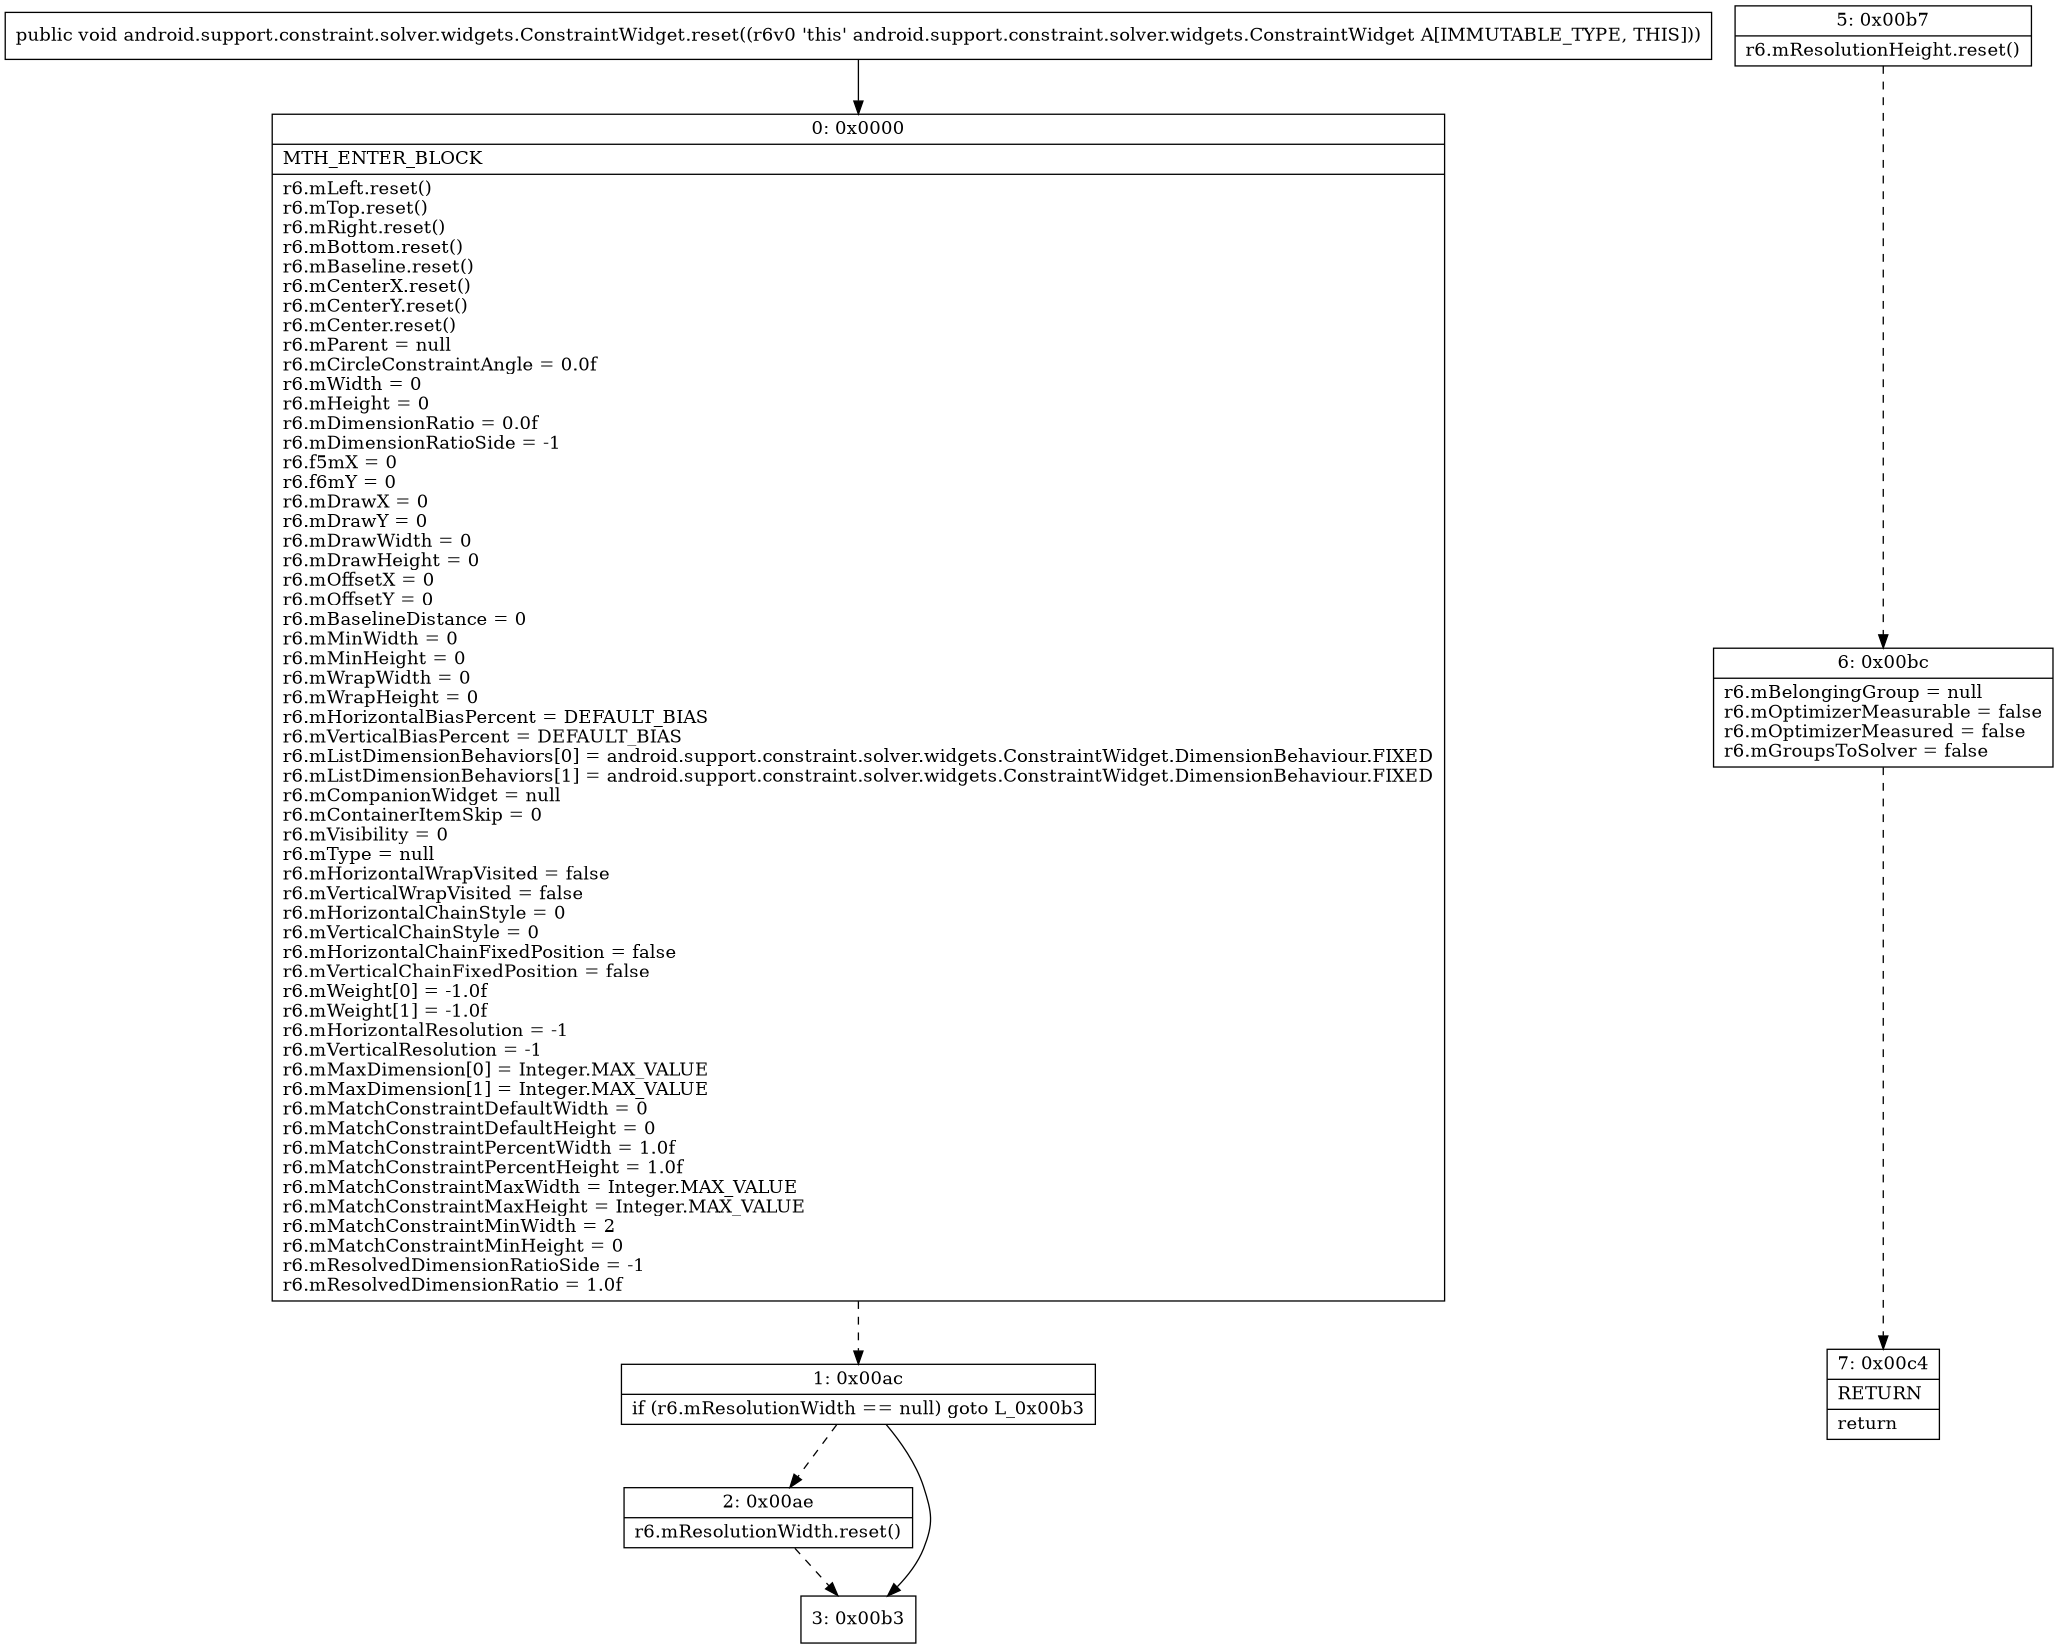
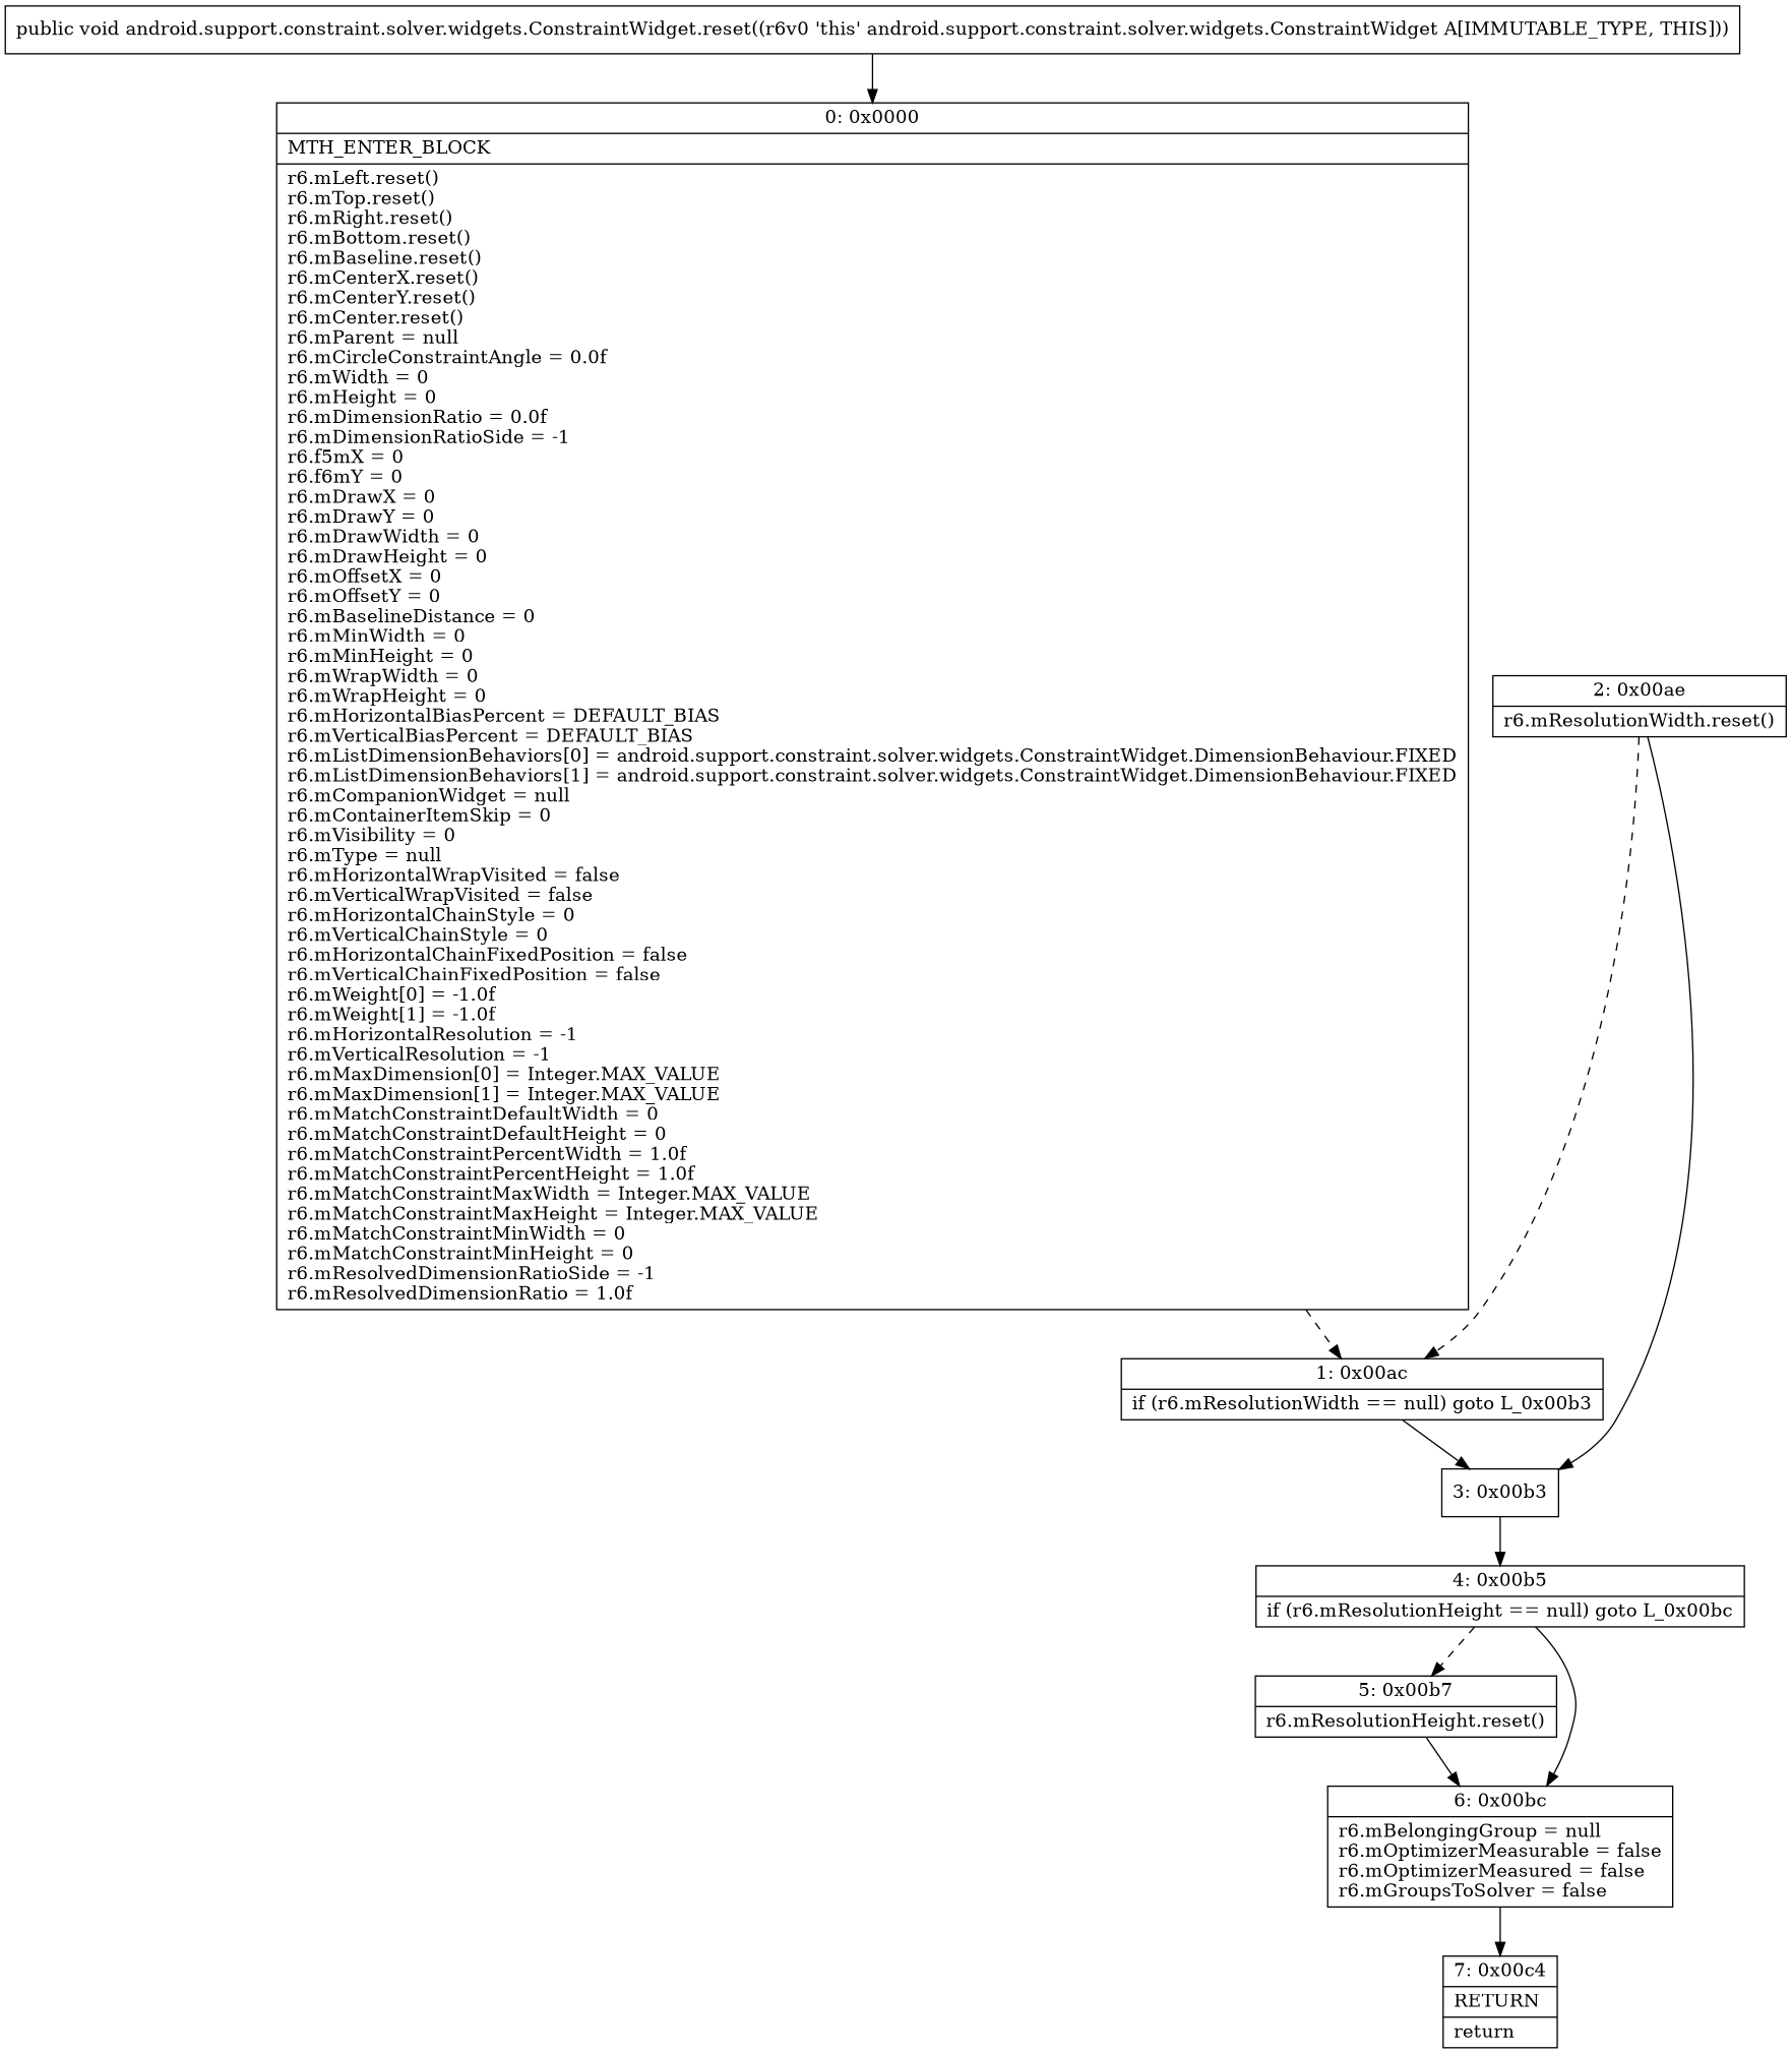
  digraph {
    node [shape=record]
-   n1 [label="{0\:\ 0x0000|MTH_ENTER_BLOCK\l|r6.mLeft.reset()\lr6.mTop.reset()\lr6.mRight.reset()\lr6.mBottom.reset()\lr6.mBaseline.reset()\lr6.mCenterX.reset()\lr6.mCenterY.reset()\lr6.mCenter.reset()\lr6.mParent = null\lr6.mCircleConstraintAngle = 0.0f\lr6.mWidth = 0\lr6.mHeight = 0\lr6.mDimensionRatio = 0.0f\lr6.mDimensionRatioSide = \-1\lr6.f5mX = 0\lr6.f6mY = 0\lr6.mDrawX = 0\lr6.mDrawY = 0\lr6.mDrawWidth = 0\lr6.mDrawHeight = 0\lr6.mOffsetX = 0\lr6.mOffsetY = 0\lr6.mBaselineDistance = 0\lr6.mMinWidth = 0\lr6.mMinHeight = 0\lr6.mWrapWidth = 0\lr6.mWrapHeight = 0\lr6.mHorizontalBiasPercent = DEFAULT_BIAS\lr6.mVerticalBiasPercent = DEFAULT_BIAS\lr6.mListDimensionBehaviors[0] = android.support.constraint.solver.widgets.ConstraintWidget.DimensionBehaviour.FIXED\lr6.mListDimensionBehaviors[1] = android.support.constraint.solver.widgets.ConstraintWidget.DimensionBehaviour.FIXED\lr6.mCompanionWidget = null\lr6.mContainerItemSkip = 0\lr6.mVisibility = 0\lr6.mType = null\lr6.mHorizontalWrapVisited = false\lr6.mVerticalWrapVisited = false\lr6.mHorizontalChainStyle = 0\lr6.mVerticalChainStyle = 0\lr6.mHorizontalChainFixedPosition = false\lr6.mVerticalChainFixedPosition = false\lr6.mWeight[0] = \-1.0f\lr6.mWeight[1] = \-1.0f\lr6.mHorizontalResolution = \-1\lr6.mVerticalResolution = \-1\lr6.mMaxDimension[0] = Integer.MAX_VALUE\lr6.mMaxDimension[1] = Integer.MAX_VALUE\lr6.mMatchConstraintDefaultWidth = 0\lr6.mMatchConstraintDefaultHeight = 0\lr6.mMatchConstraintPercentWidth = 1.0f\lr6.mMatchConstraintPercentHeight = 1.0f\lr6.mMatchConstraintMaxWidth = Integer.MAX_VALUE\lr6.mMatchConstraintMaxHeight = Integer.MAX_VALUE\lr6.mMatchConstraintMinWidth = 2\lr6.mMatchConstraintMinHeight = 0\lr6.mResolvedDimensionRatioSide = \-1\lr6.mResolvedDimensionRatio = 1.0f\l}"]
+   n1 [label="{0\:\ 0x0000|MTH_ENTER_BLOCK\l|r6.mLeft.reset()\lr6.mTop.reset()\lr6.mRight.reset()\lr6.mBottom.reset()\lr6.mBaseline.reset()\lr6.mCenterX.reset()\lr6.mCenterY.reset()\lr6.mCenter.reset()\lr6.mParent = null\lr6.mCircleConstraintAngle = 0.0f\lr6.mWidth = 0\lr6.mHeight = 0\lr6.mDimensionRatio = 0.0f\lr6.mDimensionRatioSide = \-1\lr6.f5mX = 0\lr6.f6mY = 0\lr6.mDrawX = 0\lr6.mDrawY = 0\lr6.mDrawWidth = 0\lr6.mDrawHeight = 0\lr6.mOffsetX = 0\lr6.mOffsetY = 0\lr6.mBaselineDistance = 0\lr6.mMinWidth = 0\lr6.mMinHeight = 0\lr6.mWrapWidth = 0\lr6.mWrapHeight = 0\lr6.mHorizontalBiasPercent = DEFAULT_BIAS\lr6.mVerticalBiasPercent = DEFAULT_BIAS\lr6.mListDimensionBehaviors[0] = android.support.constraint.solver.widgets.ConstraintWidget.DimensionBehaviour.FIXED\lr6.mListDimensionBehaviors[1] = android.support.constraint.solver.widgets.ConstraintWidget.DimensionBehaviour.FIXED\lr6.mCompanionWidget = null\lr6.mContainerItemSkip = 0\lr6.mVisibility = 0\lr6.mType = null\lr6.mHorizontalWrapVisited = false\lr6.mVerticalWrapVisited = false\lr6.mHorizontalChainStyle = 0\lr6.mVerticalChainStyle = 0\lr6.mHorizontalChainFixedPosition = false\lr6.mVerticalChainFixedPosition = false\lr6.mWeight[0] = \-1.0f\lr6.mWeight[1] = \-1.0f\lr6.mHorizontalResolution = \-1\lr6.mVerticalResolution = \-1\lr6.mMaxDimension[0] = Integer.MAX_VALUE\lr6.mMaxDimension[1] = Integer.MAX_VALUE\lr6.mMatchConstraintDefaultWidth = 0\lr6.mMatchConstraintDefaultHeight = 0\lr6.mMatchConstraintPercentWidth = 1.0f\lr6.mMatchConstraintPercentHeight = 1.0f\lr6.mMatchConstraintMaxWidth = Integer.MAX_VALUE\lr6.mMatchConstraintMaxHeight = Integer.MAX_VALUE\lr6.mMatchConstraintMinWidth = 0\lr6.mMatchConstraintMinHeight = 0\lr6.mResolvedDimensionRatioSide = \-1\lr6.mResolvedDimensionRatio = 1.0f\l}"]
    n2 [label="{1\:\ 0x00ac|if (r6.mResolutionWidth == null) goto L_0x00b3\l}"]
    n3 [label="{2\:\ 0x00ae|r6.mResolutionWidth.reset()\l}"]
    n4 [label="{3\:\ 0x00b3}"]
+   n5 [label="{4\:\ 0x00b5|if (r6.mResolutionHeight == null) goto L_0x00bc\l}"]
    n6 [label="{5\:\ 0x00b7|r6.mResolutionHeight.reset()\l}"]
    n7 [label="{6\:\ 0x00bc|r6.mBelongingGroup = null\lr6.mOptimizerMeasurable = false\lr6.mOptimizerMeasured = false\lr6.mGroupsToSolver = false\l}"]
    n8 [label="{7\:\ 0x00c4|RETURN\l|return\l}"]
    n9 [label="{public void android.support.constraint.solver.widgets.ConstraintWidget.reset((r6v0 'this' android.support.constraint.solver.widgets.ConstraintWidget A[IMMUTABLE_TYPE, THIS])) }"]
    n1 -> n2 [style=dashed]
-   n2 -> n3 [style=dashed]
+   n3 -> n2 [style=dashed]
    n2 -> n4
-   n3 -> n4 [style=dashed]
-   n6 -> n7 [style=dashed]
-   n7 -> n8 [style=dashed]
+   n3 -> n4
+   n4 -> n5
+   n5 -> n6 [style=dashed]
+   n5 -> n7
+   n6 -> n7
+   n7 -> n8
    n9 -> n1
  }
